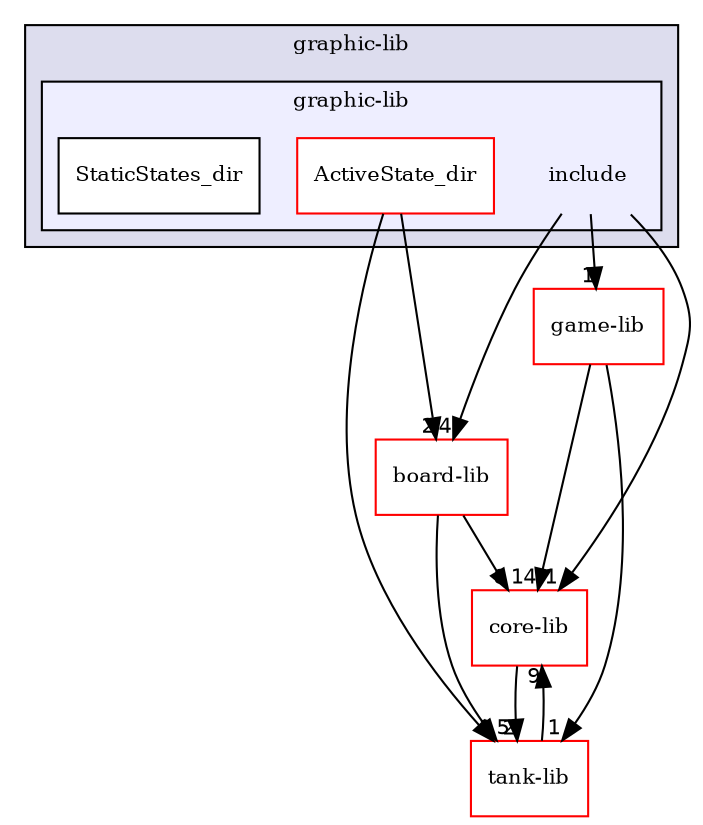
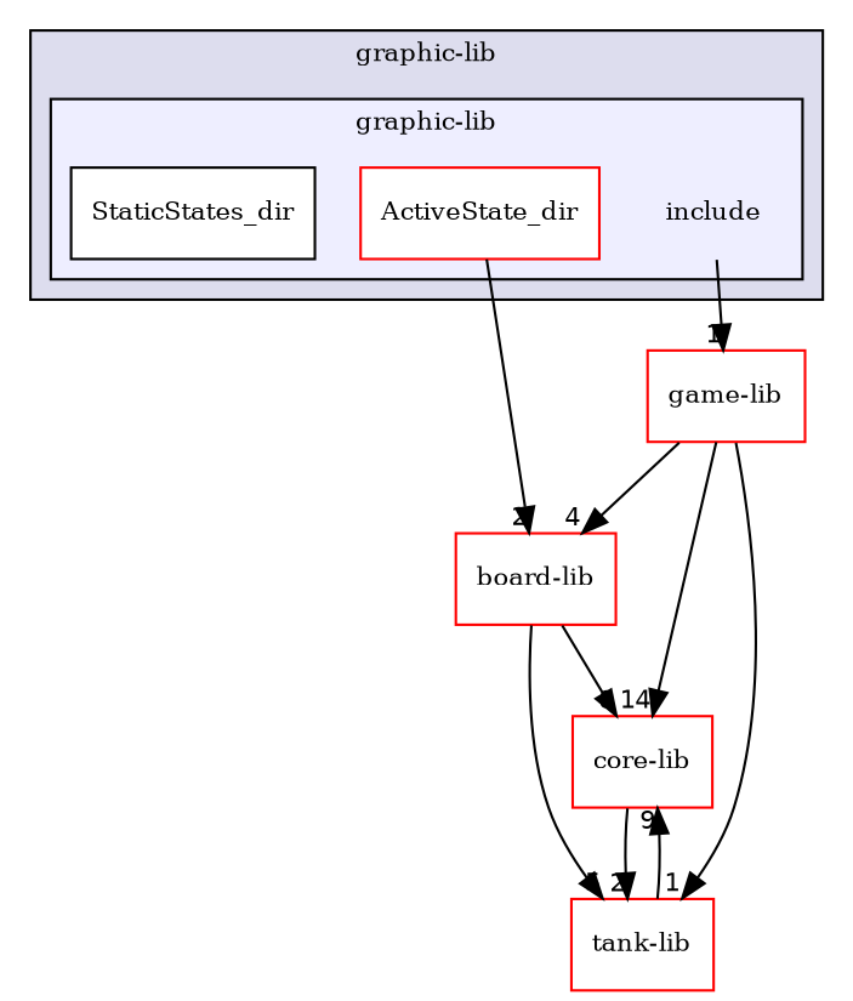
  digraph {
    compound=true
    fontname="DejaVu Serif"
    node [fontname="DejaVu Serif" fontsize=10 shape=box color=red]
    edge [headlabel=1 labeldistance=1.5 labelfontname=Helvetica labelfontsize=10 fontname="DejaVu Serif"]
    n1 [label=include shape=plaintext color=""]
    n2 [fillcolor=white label=ActiveState_dir style=filled]
    n3 [color=black fillcolor=white label=StaticStates_dir style=filled]
    n4 [label="game-lib"]
    n5 [label="core-lib"]
    n6 [label="board-lib"]
    n7 [label="tank-lib"]
    subgraph cluster_1 {
      bgcolor="#ddddee"
      fontsize=10
      label="graphic-lib"
      pencolor=black
      subgraph cluster_2 {
        bgcolor="#eeeeff"
        fontsize=10
        pencolor=black
        n1
        n2
        n3
      }
    }
    n1 -> n4
-   n1 -> n5
    n2 -> n6 [headlabel=2]
-   n2 -> n7 [headlabel=3]
    n4 -> n5 [headlabel=14]
-   n1 -> n6 [headlabel=4]
+   n4 -> n6 [headlabel=4]
    n4 -> n7
    n5 -> n7 [headlabel=2]
    n6 -> n5 [headlabel=8]
    n6 -> n7 [headlabel=5]
    n7 -> n5 [headlabel=9]
  }
